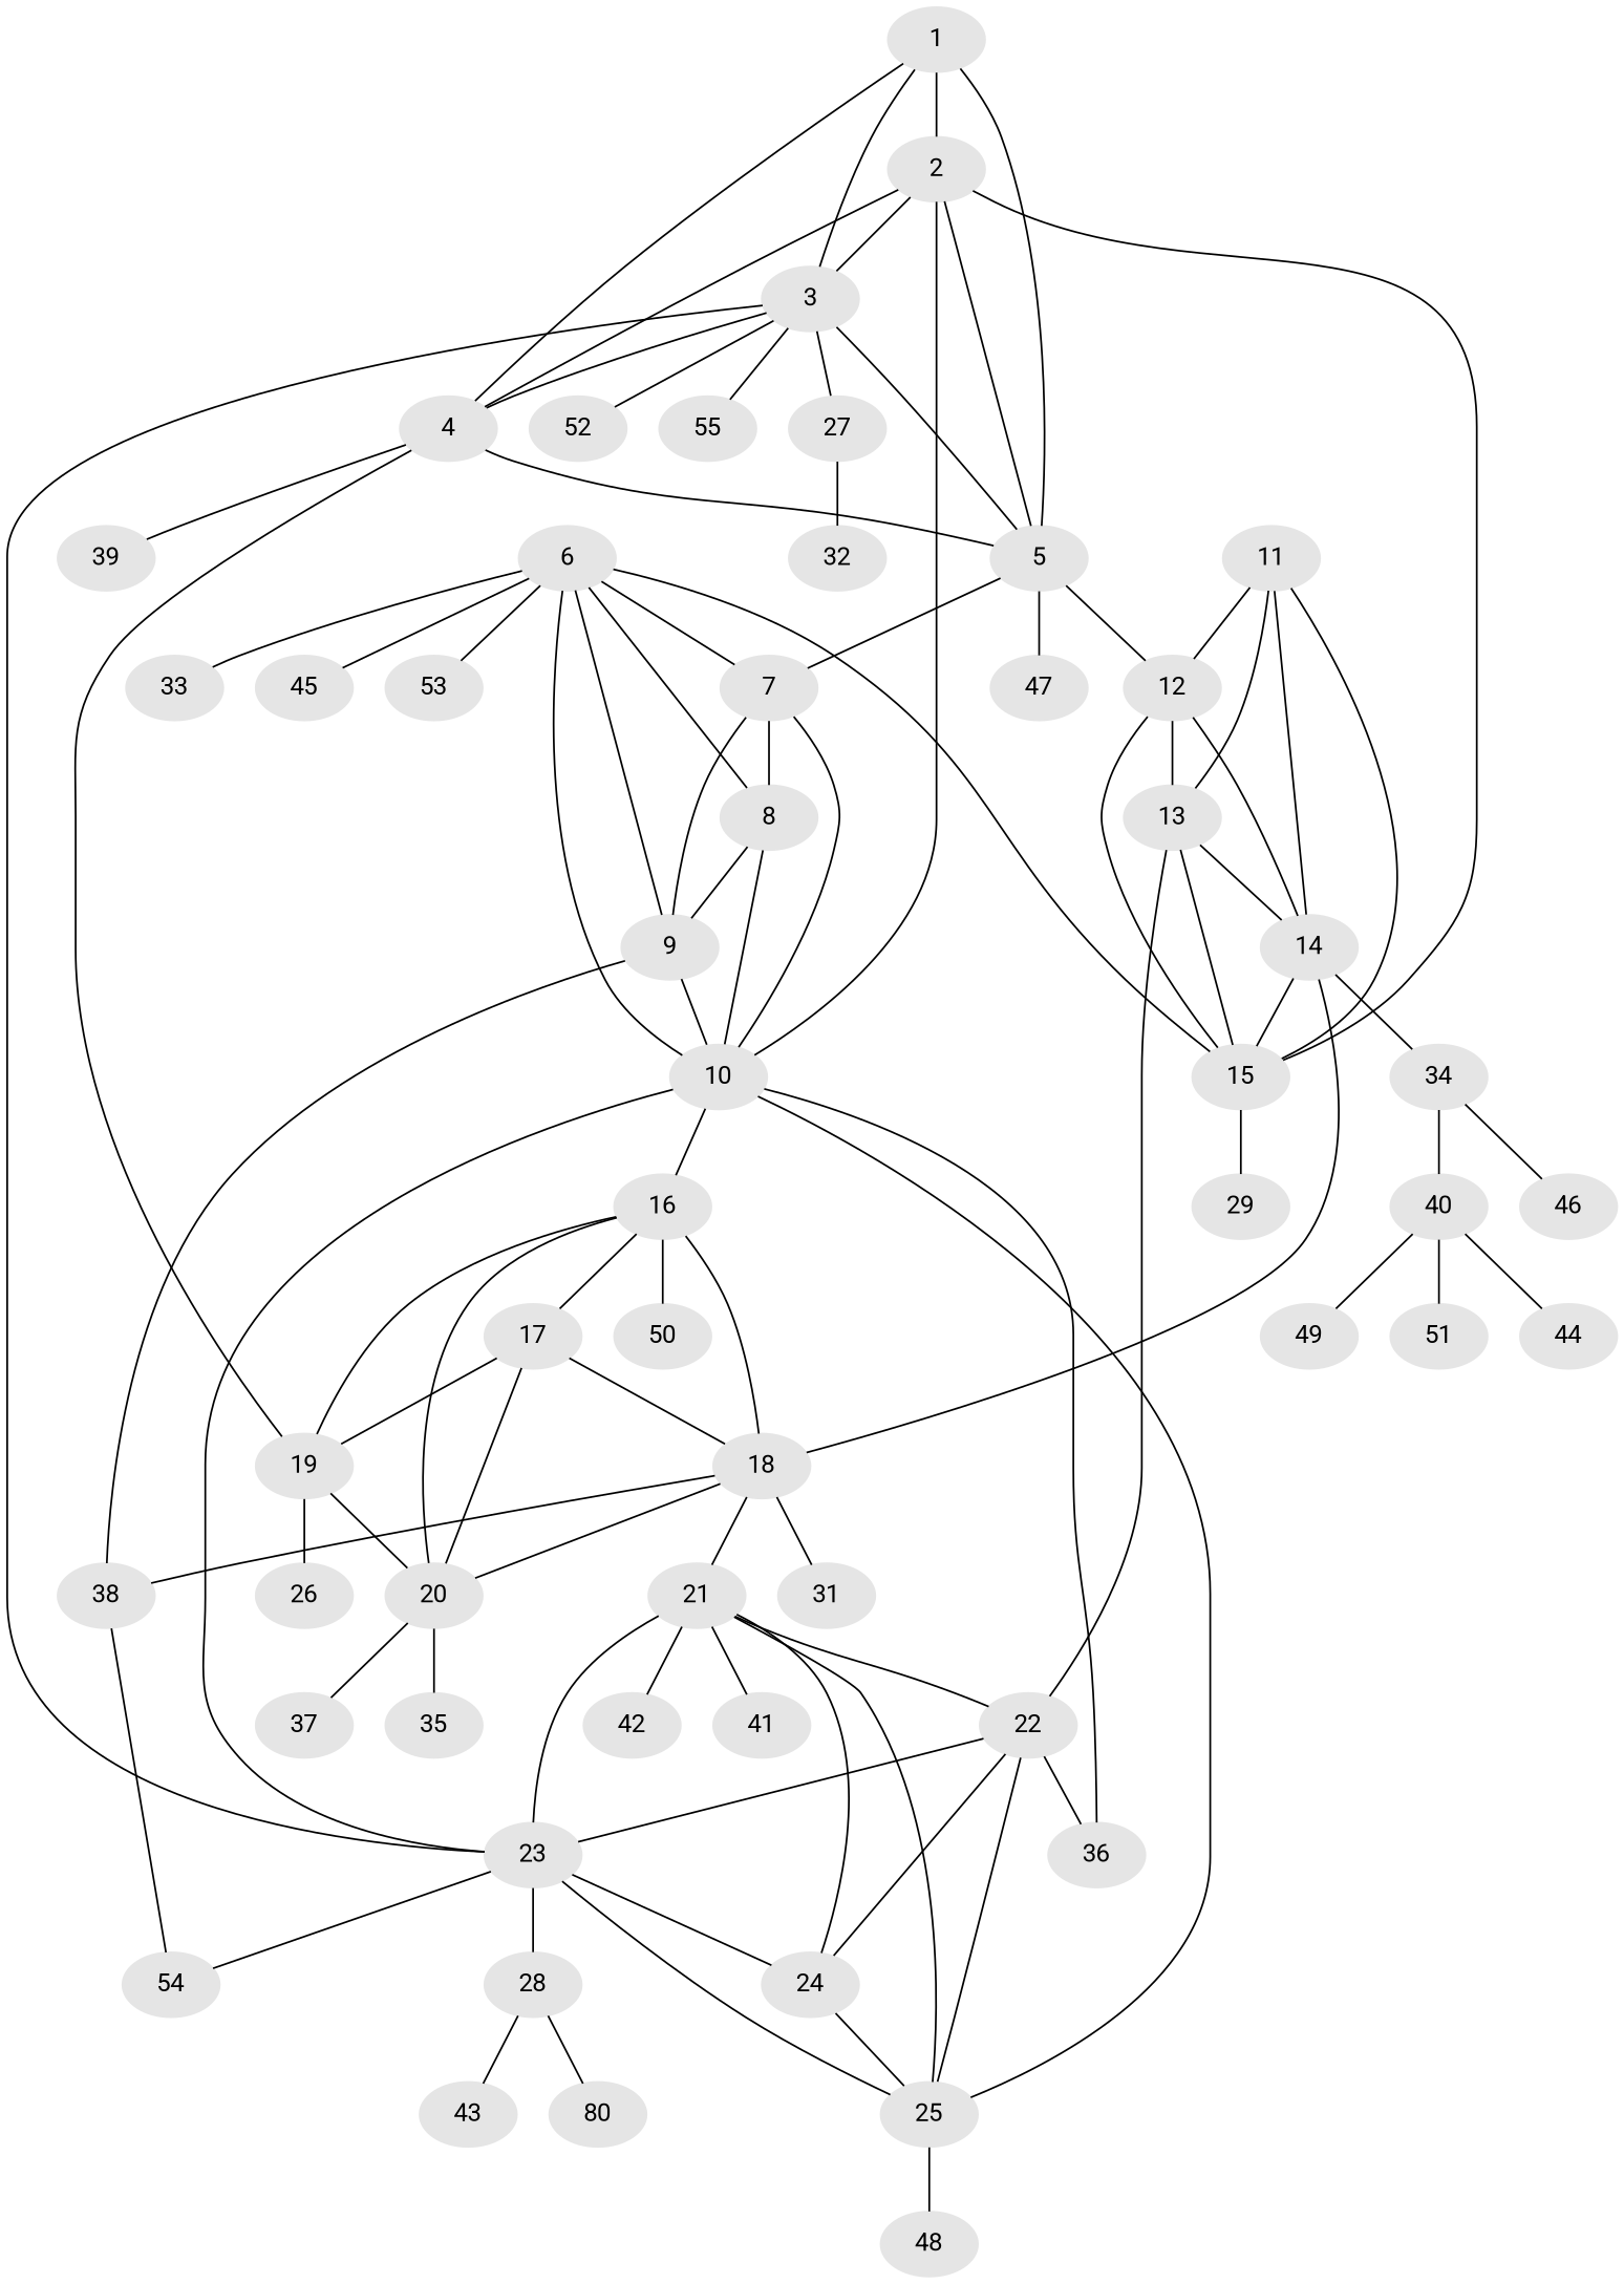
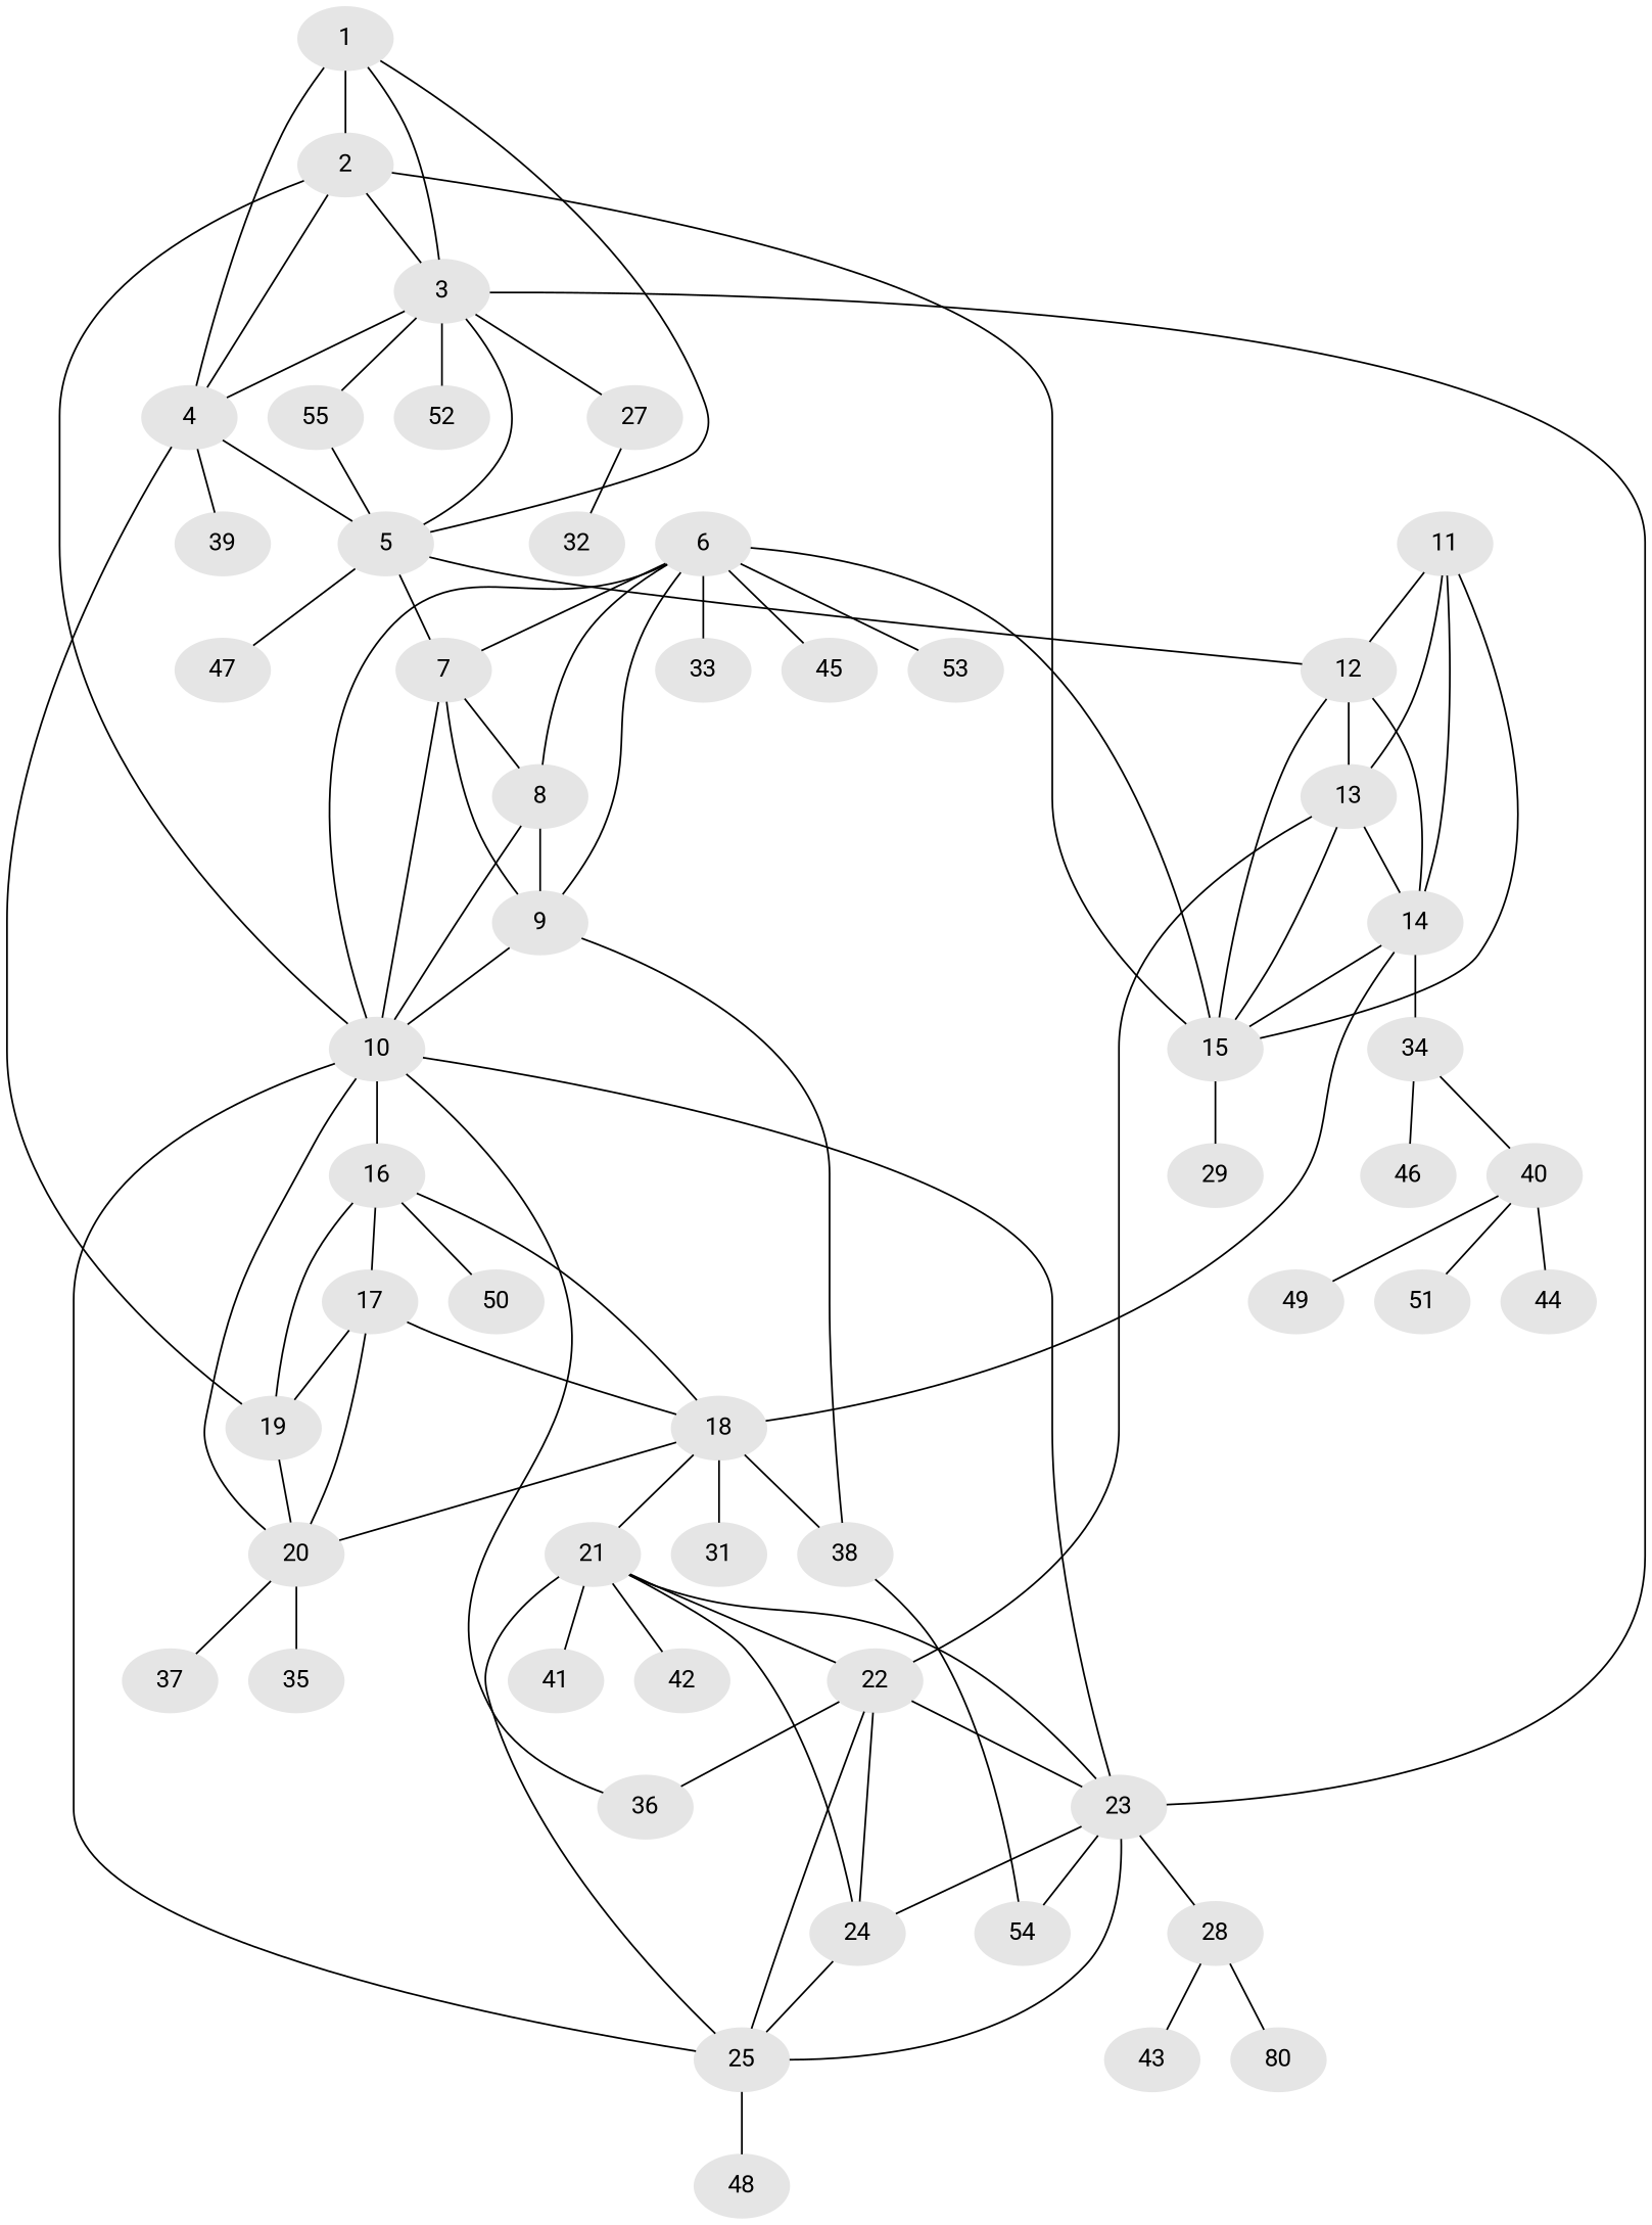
  graph {
    fontname=Roboto
    node [color=gray90 fontname=Roboto style=filled]
    edge [fontname=Roboto weight=1.0]
    1
    2
    3
    4
    5
    10
    15
    23
    27
    52
    55
    19
    39
    7
    12
    47
    16
    25
    36
    29
    24
    28
    54
    32
    20
-   26
    8
    9
    13
    14
    6
    33
    45
    53
    38
    18
    17
    50
    48
    11
    22
    34
    21
    31
    40
    46
    35
    37
    41
    42
    n51 [label=80]
    43
    44
    49
    51
    1 -- 2 [weight=6.0]
    1 -- 3
    1 -- 4
    1 -- 5
    2 -- 3
    2 -- 4
-   2 -- 5
+   55 -- 5
    2 -- 10
    2 -- 15
    3 -- 4
    3 -- 5
    3 -- 23
    3 -- 27
    3 -- 52
    3 -- 55
    4 -- 5
    4 -- 19
    4 -- 39
    5 -- 7
    5 -- 12
    5 -- 47 [weight=2.0]
    10 -- 23
    10 -- 16 [weight=2.0]
    10 -- 25
    10 -- 36
    15 -- 29 [weight=3.0]
    23 -- 25
    23 -- 24
    23 -- 28
    23 -- 54
    27 -- 32
    19 -- 20
-   19 -- 26 [weight=3.0]
    7 -- 10
    7 -- 8
    7 -- 9
    12 -- 15
    12 -- 13
    12 -- 14
    16 -- 19
-   16 -- 20
+   10 -- 20
    16 -- 18
    16 -- 17
    16 -- 50
    25 -- 48
    24 -- 25
    28 -- n51
    28 -- 43
    20 -- 35 [weight=4.0]
    20 -- 37
    8 -- 10
    8 -- 9
    9 -- 10
    9 -- 38
    13 -- 15
    13 -- 14
    13 -- 22
    14 -- 15
    14 -- 18
    14 -- 34
    6 -- 10
    6 -- 15
    6 -- 7
    6 -- 8
    6 -- 9
    6 -- 33
    6 -- 45
    6 -- 53
    38 -- 54
    18 -- 20
    18 -- 38
    18 -- 21
    18 -- 31 [weight=3.0]
    17 -- 19
    17 -- 20
    17 -- 18
    11 -- 15
    11 -- 12 [weight=2.0]
    11 -- 13
    11 -- 14
    22 -- 23
    22 -- 25
    22 -- 36 [weight=4.0]
    22 -- 24
    34 -- 40
    34 -- 46
    21 -- 23
    21 -- 25
    21 -- 24
    21 -- 22
    21 -- 41
    21 -- 42
    40 -- 44
    40 -- 49
    40 -- 51
  }
